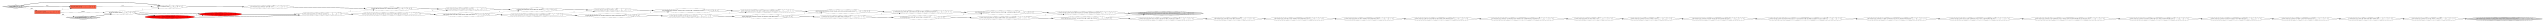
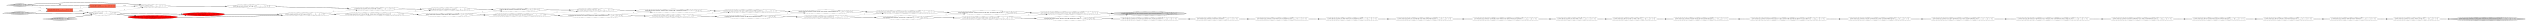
  digraph {
    fontname="Comic Neue"
    rankdir=LR
    node [fillcolor=white fontname="Comic Neue" shape=ellipse style=filled]
    edge [fontname="Comic Neue" style=bold]
    n1 [label="jcommander.addCommand(\"get-partitioned-topic-metadata\",new GetPartitionedTopicMetadataCmd())@@@28@@@['1', '1', '0']"]
    n2 [label="jcommander.addCommand(\"delete-partitioned-topic\",new DeletePartitionedCmd())@@@29@@@['1', '1', '0']"]
    n3 [label="jcommander.addCommand(\"peek-messages\",new PeekMessages())@@@30@@@['1', '1', '0']"]
    n4 [label="super(\"persistent\",admin)@@@3@@@['1', '1', '0']"]
    n5 [fillcolor=red label="persistentTopics = admin.topics()@@@4@@@['0', '1', '0']"]
    n6 [label="super(\"clusters\",admin)@@@3@@@['0', '0', '1']"]
    n7 [fillcolor=red label="persistentTopics = admin.persistentTopics()@@@4@@@['1', '0', '0']"]
    n8 [label="jcommander.addCommand(\"list\",new ListCmd())@@@5@@@['1', '1', '0']"]
    n9 [label="jcommander.addCommand(\"get\",new Get())@@@4@@@['0', '0', '1']"]
    n10 [fillcolor=lightgray label="jcommander.addCommand(\"compaction-status\",new CompactionStatusCmd())@@@34@@@['1', '1', '0']"]
    n11 [label="jcommander.addCommand(\"list-partitioned-topics\",new PartitionedTopicListCmd())@@@6@@@['1', '1', '0']"]
    n12 [label="jcommander.addCommand(\"permissions\",new Permissions())@@@7@@@['1', '1', '0']"]
    n13 [label="jcommander.addCommand(\"update\",new Update())@@@6@@@['0', '0', '1']"]
    n14 [label="jcommander.addCommand(\"grant-permission\",new GrantPermissions())@@@8@@@['1', '1', '0']"]
    n15 [label="jcommander.addCommand(\"delete\",new Delete())@@@7@@@['0', '0', '1']"]
    n16 [fillcolor=tomato label="PulsarAdmin admin@@@2@@@['0', '0', '1']" shape=box]
    n17 [label="jcommander.addCommand(\"list\",new List())@@@8@@@['0', '0', '1']"]
    n18 [label="jcommander.addCommand(\"update-peer-clusters\",new UpdatePeerClusters())@@@9@@@['0', '0', '1']"]
    n19 [label="jcommander.addCommand(\"get-peer-clusters\",new GetPeerClusters())@@@10@@@['0', '0', '1']"]
    n20 [label="jcommander.addCommand(\"create\",new Create())@@@5@@@['0', '0', '1']"]
    n21 [label="jcommander.addCommand(\"get-failure-domain\",new GetFailureDomain())@@@11@@@['0', '0', '1']"]
    n22 [label="jcommander.addCommand(\"create-failure-domain\",new CreateFailureDomain())@@@12@@@['0', '0', '1']"]
    n23 [label="jcommander.addCommand(\"update-failure-domain\",new UpdateFailureDomain())@@@13@@@['0', '0', '1']"]
    n24 [label="jcommander.addCommand(\"delete\",new DeleteCmd())@@@12@@@['1', '1', '0']"]
    n25 [label="jcommander.addCommand(\"unload\",new UnloadCmd())@@@13@@@['1', '1', '0']"]
    n26 [label="jcommander.addCommand(\"subscriptions\",new ListSubscriptions())@@@14@@@['1', '1', '0']"]
    n27 [label="jcommander.addCommand(\"delete-failure-domain\",new DeleteFailureDomain())@@@14@@@['0', '0', '1']"]
    n28 [fillcolor=lightgray label="jcommander.addCommand(\"list-failure-domains\",new ListFailureDomains())@@@15@@@['0', '0', '1']"]
    n29 [label="jcommander.addCommand(\"unsubscribe\",new DeleteSubscription())@@@15@@@['1', '1', '0']"]
    n30 [label="jcommander.addCommand(\"create-partitioned-topic\",new CreatePartitionedCmd())@@@26@@@['1', '1', '0']"]
    n31 [label="jcommander.addCommand(\"update-partitioned-topic\",new UpdatePartitionedCmd())@@@27@@@['1', '1', '0']"]
    n32 [label="jcommander.addCommand(\"revoke-permission\",new RevokePermissions())@@@9@@@['1', '1', '0']"]
    n33 [label="jcommander.addCommand(\"stats-internal\",new GetInternalStats())@@@18@@@['1', '1', '0']"]
    n34 [label="jcommander.addCommand(\"info-internal\",new GetInternalInfo())@@@19@@@['1', '1', '0']"]
    n35 [label="jcommander.addCommand(\"partitioned-stats\",new GetPartitionedStats())@@@20@@@['1', '1', '0']"]
    n36 [fillcolor=lightgray label="CmdClusters['0', '0', '1']" shape=diamond]
    n37 [fillcolor=tomato label="PulsarAdmin admin@@@2@@@['1', '1', '0']" shape=box]
    n38 [label="jcommander.addCommand(\"terminate\",new Terminate())@@@32@@@['1', '1', '0']"]
    n39 [label="jcommander.addCommand(\"compact\",new Compact())@@@33@@@['1', '1', '0']"]
    n40 [label="jcommander.addCommand(\"partitioned-stats-internal\",new GetPartitionedStatsInternal())@@@21@@@['1', '1', '0']"]
    n41 [label="jcommander.addCommand(\"expire-messages\",new ExpireMessages())@@@24@@@['1', '1', '0']"]
    n42 [label="jcommander.addCommand(\"expire-messages-all-subscriptions\",new ExpireMessagesForAllSubscriptions())@@@25@@@['1', '1', '0']"]
    n43 [label="jcommander.addCommand(\"skip\",new Skip())@@@22@@@['1', '1', '0']"]
    n44 [label="jcommander.addCommand(\"skip-all\",new SkipAll())@@@23@@@['1', '1', '0']"]
    n45 [label="jcommander.addCommand(\"reset-cursor\",new ResetCursor())@@@31@@@['1', '1', '0']"]
    n46 [label="jcommander.addCommand(\"create-subscription\",new CreateSubscription())@@@16@@@['1', '1', '0']"]
    n47 [label="jcommander.addCommand(\"stats\",new GetStats())@@@17@@@['1', '1', '0']"]
+   n48 [fillcolor=lightgray label="CmdPersistentTopics['1', '0', '0']" shape=diamond]
    n49 [label="jcommander.addCommand(\"lookup\",new Lookup())@@@10@@@['1', '1', '0']"]
    n50 [label="jcommander.addCommand(\"bundle-range\",new GetBundleRange())@@@11@@@['1', '1', '0']"]
    n51 [fillcolor=lightgray label="CmdPersistentTopics['0', '1', '0']" shape=diamond]
    n1 -> n2
    n2 -> n3
    n3 -> n45
    n4 -> n5
    n4 -> n6 [label=0 style=dashed]
    n4 -> n7
    n5 -> n8
    n6 -> n9
    n7 -> n5 [label=0 style=dashed]
    n7 -> n8
    n8 -> n11
    n8 -> n20 [label=0 style=dashed]
    n9 -> n20
    n11 -> n12
    n11 -> n13 [label=0 style=dashed]
    n12 -> n14
    n12 -> n15 [label=0 style=dashed]
    n13 -> n15
    n14 -> n17 [label=0 style=dashed]
    n14 -> n32
    n15 -> n17
    n16 -> n6 [label=admin style=solid]
    n17 -> n18
    n18 -> n19
    n19 -> n21
    n20 -> n13
    n21 -> n22
    n22 -> n23
    n23 -> n27
    n24 -> n22 [label=0 style=dashed]
    n24 -> n25
    n25 -> n23 [label=0 style=dashed]
    n25 -> n26
    n26 -> n27 [label=0 style=dashed]
    n26 -> n29
    n27 -> n28
    n29 -> n28 [label=0 style=dashed]
    n29 -> n46
    n30 -> n31
    n31 -> n1
    n32 -> n18 [label=0 style=dashed]
    n32 -> n49
    n33 -> n34
    n34 -> n35
    n35 -> n40
    n36 -> n6
    n36 -> n16 [label=true]
    n36 -> n37 [label=true style=dotted]
    n37 -> n4 [label=admin style=solid]
    n37 -> n16 [label=0 style=dashed]
    n38 -> n39
    n39 -> n10
    n40 -> n43
    n41 -> n42
    n42 -> n30
    n43 -> n44
    n44 -> n41
    n45 -> n38
    n46 -> n47
    n47 -> n33
+   n48 -> n4
    n49 -> n19 [label=0 style=dashed]
    n49 -> n50
    n50 -> n21 [label=0 style=dashed]
    n50 -> n24
    n51 -> n4
-   n37 -> n51 [label=true style=dotted]
+   n51 -> n37 [label=true style=dotted]
  }
